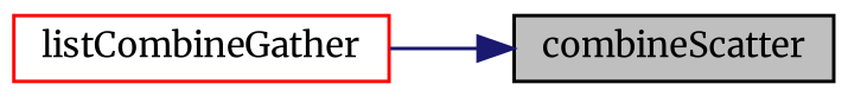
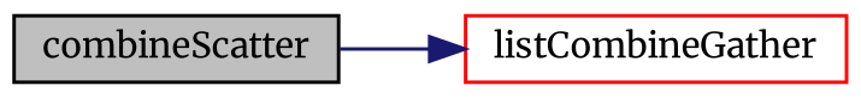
  digraph {
    rankdir=LR
    fontname=Merriweather
    node [fontname=Merriweather fontsize=10 shape=record]
    n1 [color=black fillcolor=grey75 fontcolor=black height=0.2 label=combineScatter style=filled width=0.4]
    n2 [color=red height=0.2 label=listCombineGather width=0.4]
-   n2 -> n1 [color=midnightblue fontname=Merriweather fontsize=10 labelfontname=Helvetica labelfontsize=10 style=solid]
+   n1 -> n2 [color=midnightblue fontname=Merriweather fontsize=10 labelfontname=Helvetica labelfontsize=10 style=solid]
  }
